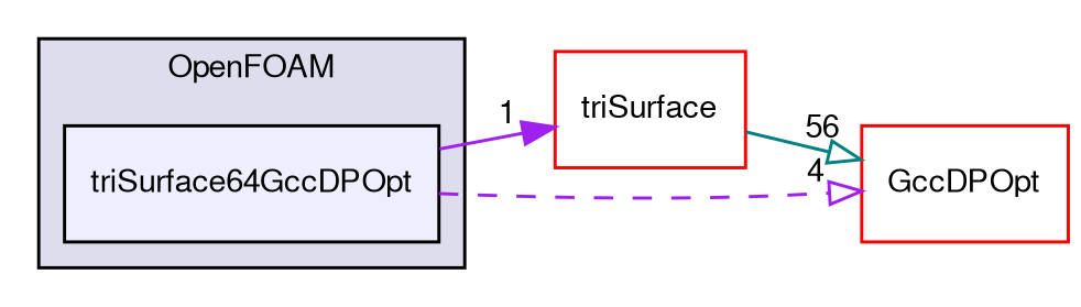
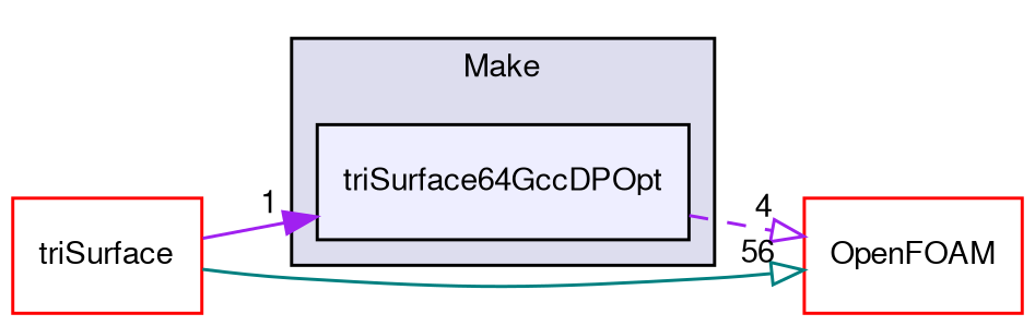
  digraph {
    compound=true
    rankdir=LR
    node [fontname=FreeSans fontsize=10 shape=box color=red]
    edge [arrowhead=onormal color=purple labeldistance=1.5 labelfontname=FreeSans labelfontsize=10 style=solid]
    n1 [fillcolor="#eeeeff" label=triSurface64GccDPOpt pencolor=black style=filled color=""]
    n2 [label=triSurface]
-   n3 [label=GccDPOpt]
+   n3 [label=OpenFOAM]
    subgraph cluster_1 {
      bgcolor="#ddddee"
      fontname=FreeSans
      fontsize=10
-     label=OpenFOAM
+     label=Make
      pencolor=black
      n1
    }
-   n1 -> n2 [arrowhead=normal headlabel=1]
+   n2 -> n1 [arrowhead=normal headlabel=1]
    n1 -> n3 [headlabel=4 style=dashed]
    n2 -> n3 [color=teal headlabel=56]
  }
